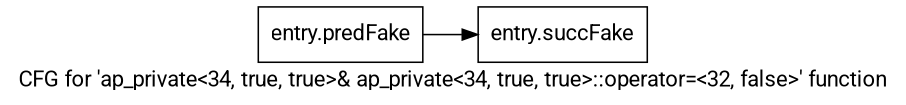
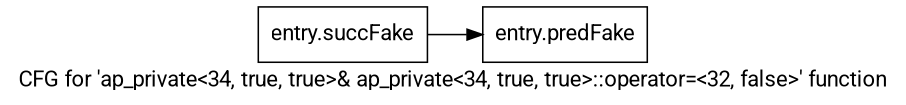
  digraph {
    label="CFG for 'ap_private\<34, true, true\>& ap_private\<34, true, true\>::operator=\<32, false\>' function"
    rankdir=LR
    fontname=Roboto
    node [shape=record fontname=Roboto]
    n1 [label="{entry.predFake}"]
    n2 [filename="/home/omerfaruk/tools/Xilinx/Vitis_HLS/2023.2/include/etc/ap_private.h" label="{entry.succFake}" linenumber=1463]
-   n1 -> n2 [execusionnum=2 filename="/home/omerfaruk/tools/Xilinx/Vitis_HLS/2023.2/include/etc/ap_private.h" fontname=Roboto]
+   n2 -> n1 [execusionnum=2 filename="/home/omerfaruk/tools/Xilinx/Vitis_HLS/2023.2/include/etc/ap_private.h" fontname=Roboto]
  }
